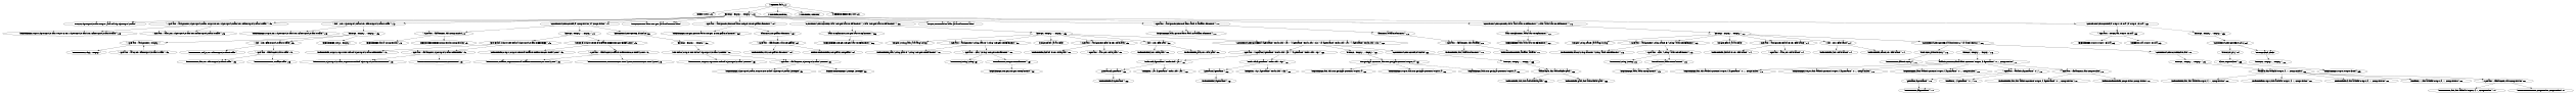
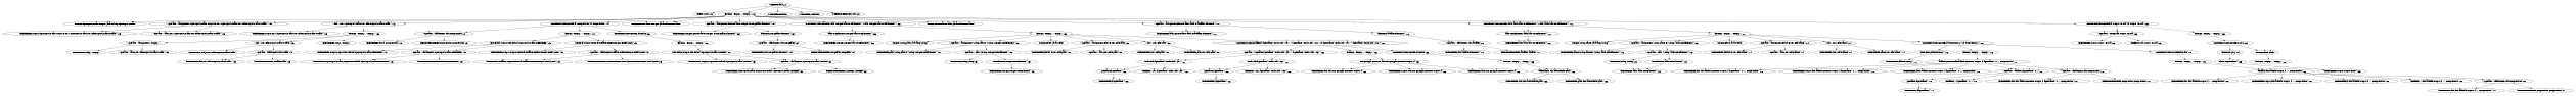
  digraph {
    n1 [label=<(METHOD,link)<SUB>144</SUB>>]
    n2 [label=<(PARAM,this)<SUB>144</SUB>>]
    n3 [label=<(BLOCK,&lt;empty&gt;,&lt;empty&gt;)<SUB>144</SUB>>]
    n4 [label=<(MODIFIER,PUBLIC)>]
    n5 [label=<(MODIFIER,VIRTUAL)>]
    n6 [label=<(METHOD_RETURN,void)<SUB>144</SUB>>]
    n7 [label=<(LOCAL,ZipOutputStream output: java.util.zip.ZipOutputStream)>]
    n8 [label=<(&lt;operator&gt;.assignment,ZipOutputStream output = new ZipOutputStream(new FileOutputStream(outfile)))<SUB>145</SUB>>]
    n9 [label=<(&lt;init&gt;,new ZipOutputStream(new FileOutputStream(outfile)))<SUB>142</SUB>>]
    n10 [label=<(CONTROL_STRUCTURE,if (compression),if (compression))<SUB>147</SUB>>]
    n11 [label=<(LOCAL,Enumeration merges: java.util.Enumeration)>]
    n12 [label=<(&lt;operator&gt;.assignment,Enumeration merges = mergefiles.elements())<SUB>154</SUB>>]
    n13 [label=<(CONTROL_STRUCTURE,while (merges.hasMoreElements()),while (merges.hasMoreElements()))<SUB>156</SUB>>]
    n14 [label=<(LOCAL,Enumeration adds: java.util.Enumeration)>]
    n15 [label=<(&lt;operator&gt;.assignment,Enumeration adds = addfiles.elements())<SUB>170</SUB>>]
    n16 [label=<(CONTROL_STRUCTURE,while (adds.hasMoreElements()),while (adds.hasMoreElements()))<SUB>172</SUB>>]
    n17 [label=<(CONTROL_STRUCTURE,if (output != null),if (output != null))<SUB>183</SUB>>]
    n18 [label=<(IDENTIFIER,output,ZipOutputStream output = new ZipOutputStream(new FileOutputStream(outfile)))<SUB>145</SUB>>]
    n19 [label=<(&lt;operator&gt;.alloc,new ZipOutputStream(new FileOutputStream(outfile)))<SUB>145</SUB>>]
    n20 [label=<(IDENTIFIER,output,new ZipOutputStream(new FileOutputStream(outfile)))<SUB>145</SUB>>]
    n21 [label=<(BLOCK,&lt;empty&gt;,&lt;empty&gt;)<SUB>145</SUB>>]
    n22 [label=<(&lt;operator&gt;.fieldAccess,this.compression)<SUB>147</SUB>>]
    n23 [label=<(BLOCK,&lt;empty&gt;,&lt;empty&gt;)<SUB>147</SUB>>]
    n24 [label=<(CONTROL_STRUCTURE,else,else)<SUB>150</SUB>>]
    n25 [label=<(IDENTIFIER,merges,Enumeration merges = mergefiles.elements())<SUB>154</SUB>>]
    n26 [label=<(elements,mergefiles.elements())<SUB>154</SUB>>]
    n27 [label=<(hasMoreElements,merges.hasMoreElements())<SUB>156</SUB>>]
    n28 [label=<(BLOCK,&lt;empty&gt;,&lt;empty&gt;)<SUB>156</SUB>>]
    n29 [label=<(IDENTIFIER,adds,Enumeration adds = addfiles.elements())<SUB>170</SUB>>]
    n30 [label=<(elements,addfiles.elements())<SUB>170</SUB>>]
    n31 [label=<(hasMoreElements,adds.hasMoreElements())<SUB>172</SUB>>]
    n32 [label=<(BLOCK,&lt;empty&gt;,&lt;empty&gt;)<SUB>172</SUB>>]
    n33 [label=<(&lt;operator&gt;.notEquals,output != null)<SUB>183</SUB>>]
    n34 [label=<(BLOCK,&lt;empty&gt;,&lt;empty&gt;)<SUB>183</SUB>>]
    n35 [label=<(&lt;operator&gt;.assignment,&lt;empty&gt;)>]
    n36 [label=<(&lt;init&gt;,new FileOutputStream(outfile))<SUB>145</SUB>>]
    n37 [label=<(IDENTIFIER,$obj2,&lt;empty&gt;)>]
    n38 [label=<(IDENTIFIER,$obj2,&lt;empty&gt;)>]
    n39 [label=<(&lt;operator&gt;.alloc,new FileOutputStream(outfile))<SUB>145</SUB>>]
    n40 [label=<(IDENTIFIER,$obj2,new FileOutputStream(outfile))>]
    n41 [label=<(&lt;operator&gt;.fieldAccess,this.outfile)<SUB>145</SUB>>]
    n42 [label=<(IDENTIFIER,this,new FileOutputStream(outfile))<SUB>145</SUB>>]
    n43 [label=<(FIELD_IDENTIFIER,outfile,outfile)<SUB>145</SUB>>]
    n44 [label=<(IDENTIFIER,this,if (compression))<SUB>147</SUB>>]
    n45 [label=<(FIELD_IDENTIFIER,compression,compression)<SUB>147</SUB>>]
    n46 [label=<(setMethod,output.setMethod(ZipOutputStream.DEFLATED))<SUB>148</SUB>>]
    n47 [label=<(setLevel,output.setLevel(Deflater.DEFAULT_COMPRESSION))<SUB>149</SUB>>]
    n48 [label=<(BLOCK,&lt;empty&gt;,&lt;empty&gt;)<SUB>150</SUB>>]
    n49 [label=<(IDENTIFIER,output,output.setMethod(ZipOutputStream.DEFLATED))<SUB>148</SUB>>]
    n50 [label=<(&lt;operator&gt;.fieldAccess,ZipOutputStream.DEFLATED)<SUB>148</SUB>>]
    n51 [label=<(IDENTIFIER,output,output.setLevel(Deflater.DEFAULT_COMPRESSION))<SUB>149</SUB>>]
    n52 [label=<(&lt;operator&gt;.fieldAccess,Deflater.DEFAULT_COMPRESSION)<SUB>149</SUB>>]
    n53 [label=<(IDENTIFIER,ZipOutputStream,output.setMethod(ZipOutputStream.DEFLATED))<SUB>148</SUB>>]
    n54 [label=<(FIELD_IDENTIFIER,DEFLATED,DEFLATED)<SUB>148</SUB>>]
    n55 [label=<(IDENTIFIER,Deflater,output.setLevel(Deflater.DEFAULT_COMPRESSION))<SUB>149</SUB>>]
    n56 [label=<(FIELD_IDENTIFIER,DEFAULT_COMPRESSION,DEFAULT_COMPRESSION)<SUB>149</SUB>>]
    n57 [label=<(setMethod,output.setMethod(ZipOutputStream.STORED))<SUB>151</SUB>>]
    n58 [label=<(IDENTIFIER,output,output.setMethod(ZipOutputStream.STORED))<SUB>151</SUB>>]
    n59 [label=<(&lt;operator&gt;.fieldAccess,ZipOutputStream.STORED)<SUB>151</SUB>>]
    n60 [label=<(IDENTIFIER,ZipOutputStream,output.setMethod(ZipOutputStream.STORED))<SUB>151</SUB>>]
    n61 [label=<(FIELD_IDENTIFIER,STORED,STORED)<SUB>151</SUB>>]
    n62 [label=<(&lt;operator&gt;.fieldAccess,this.mergefiles)<SUB>154</SUB>>]
    n63 [label=<(IDENTIFIER,this,mergefiles.elements())<SUB>154</SUB>>]
    n64 [label=<(FIELD_IDENTIFIER,mergefiles,mergefiles)<SUB>154</SUB>>]
    n65 [label=<(IDENTIFIER,merges,merges.hasMoreElements())<SUB>156</SUB>>]
    n66 [label=<(LOCAL,String path: java.lang.String)>]
    n67 [label=<(&lt;operator&gt;.assignment,String path = (String) merges.nextElement())<SUB>157</SUB>>]
    n68 [label=<(LOCAL,File f: java.io.File)>]
    n69 [label=<(&lt;operator&gt;.assignment,File f = new File(path))<SUB>158</SUB>>]
    n70 [label=<(&lt;init&gt;,new File(path))<SUB>158</SUB>>]
    n71 [label=<(CONTROL_STRUCTURE,if (f.getName().endsWith(&quot;.jar&quot;) || f.getName().endsWith(&quot;.zip&quot;)),if (f.getName().endsWith(&quot;.jar&quot;) || f.getName().endsWith(&quot;.zip&quot;)))<SUB>160</SUB>>]
    n72 [label=<(IDENTIFIER,path,String path = (String) merges.nextElement())<SUB>157</SUB>>]
    n73 [label=<(&lt;operator&gt;.cast,(String) merges.nextElement())<SUB>157</SUB>>]
    n74 [label=<(IDENTIFIER,f,File f = new File(path))<SUB>158</SUB>>]
    n75 [label=<(&lt;operator&gt;.alloc,new File(path))<SUB>158</SUB>>]
    n76 [label=<(IDENTIFIER,f,new File(path))<SUB>158</SUB>>]
    n77 [label=<(IDENTIFIER,path,new File(path))<SUB>158</SUB>>]
    n78 [label=<(&lt;operator&gt;.logicalOr,f.getName().endsWith(&quot;.jar&quot;) || f.getName().endsWith(&quot;.zip&quot;))<SUB>160</SUB>>]
    n79 [label=<(BLOCK,&lt;empty&gt;,&lt;empty&gt;)<SUB>160</SUB>>]
    n80 [label=<(CONTROL_STRUCTURE,else,else)<SUB>163</SUB>>]
    n81 [label=<(TYPE_REF,String,String)<SUB>157</SUB>>]
    n82 [label=<(nextElement,merges.nextElement())<SUB>157</SUB>>]
    n83 [label=<(IDENTIFIER,merges,merges.nextElement())<SUB>157</SUB>>]
    n84 [label=<(endsWith,f.getName().endsWith(&quot;.jar&quot;))<SUB>160</SUB>>]
    n85 [label=<(endsWith,f.getName().endsWith(&quot;.zip&quot;))<SUB>160</SUB>>]
    n86 [label=<(mergeZipJarContents,this.mergeZipJarContents(output, f))<SUB>462</SUB>>]
    n87 [label=<(BLOCK,&lt;empty&gt;,&lt;empty&gt;)<SUB>163</SUB>>]
    n88 [label=<(getName,f.getName())<SUB>160</SUB>>]
    n89 [label=<(LITERAL,&quot;.jar&quot;,f.getName().endsWith(&quot;.jar&quot;))<SUB>160</SUB>>]
    n90 [label=<(getName,f.getName())<SUB>160</SUB>>]
    n91 [label=<(LITERAL,&quot;.zip&quot;,f.getName().endsWith(&quot;.zip&quot;))<SUB>160</SUB>>]
    n92 [label=<(IDENTIFIER,f,f.getName())<SUB>160</SUB>>]
    n93 [label=<(IDENTIFIER,f,f.getName())<SUB>160</SUB>>]
    n94 [label=<(IDENTIFIER,this,this.mergeZipJarContents(output, f))<SUB>162</SUB>>]
    n95 [label=<(IDENTIFIER,output,this.mergeZipJarContents(output, f))<SUB>162</SUB>>]
    n96 [label=<(IDENTIFIER,f,this.mergeZipJarContents(output, f))<SUB>162</SUB>>]
    n97 [label=<(addAddFile,this.addAddFile(path))<SUB>166</SUB>>]
    n98 [label=<(IDENTIFIER,this,this.addAddFile(path))<SUB>166</SUB>>]
    n99 [label=<(IDENTIFIER,path,this.addAddFile(path))<SUB>166</SUB>>]
    n100 [label=<(&lt;operator&gt;.fieldAccess,this.addfiles)<SUB>170</SUB>>]
    n101 [label=<(IDENTIFIER,this,addfiles.elements())<SUB>170</SUB>>]
    n102 [label=<(FIELD_IDENTIFIER,addfiles,addfiles)<SUB>170</SUB>>]
    n103 [label=<(IDENTIFIER,adds,adds.hasMoreElements())<SUB>172</SUB>>]
    n104 [label=<(LOCAL,String name: java.lang.String)>]
    n105 [label=<(&lt;operator&gt;.assignment,String name = (String) adds.nextElement())<SUB>173</SUB>>]
    n106 [label=<(LOCAL,File f: java.io.File)>]
    n107 [label=<(&lt;operator&gt;.assignment,File f = new File(name))<SUB>174</SUB>>]
    n108 [label=<(&lt;init&gt;,new File(name))<SUB>174</SUB>>]
    n109 [label=<(CONTROL_STRUCTURE,if (f.isDirectory()),if (f.isDirectory()))<SUB>176</SUB>>]
    n110 [label=<(IDENTIFIER,name,String name = (String) adds.nextElement())<SUB>173</SUB>>]
    n111 [label=<(&lt;operator&gt;.cast,(String) adds.nextElement())<SUB>173</SUB>>]
    n112 [label=<(IDENTIFIER,f,File f = new File(name))<SUB>174</SUB>>]
    n113 [label=<(&lt;operator&gt;.alloc,new File(name))<SUB>174</SUB>>]
    n114 [label=<(IDENTIFIER,f,new File(name))<SUB>174</SUB>>]
    n115 [label=<(IDENTIFIER,name,new File(name))<SUB>174</SUB>>]
    n116 [label=<(isDirectory,f.isDirectory())<SUB>176</SUB>>]
    n117 [label=<(BLOCK,&lt;empty&gt;,&lt;empty&gt;)<SUB>176</SUB>>]
    n118 [label=<(CONTROL_STRUCTURE,else,else)<SUB>179</SUB>>]
    n119 [label=<(TYPE_REF,String,String)<SUB>173</SUB>>]
    n120 [label=<(nextElement,adds.nextElement())<SUB>173</SUB>>]
    n121 [label=<(IDENTIFIER,adds,adds.nextElement())<SUB>173</SUB>>]
    n122 [label=<(IDENTIFIER,f,f.isDirectory())<SUB>176</SUB>>]
    n123 [label=<(addDirContents,this.addDirContents(output, f, f.getName() + '/', compression))<SUB>178</SUB>>]
    n124 [label=<(BLOCK,&lt;empty&gt;,&lt;empty&gt;)<SUB>179</SUB>>]
    n125 [label=<(IDENTIFIER,this,this.addDirContents(output, f, f.getName() + '/', compression))<SUB>178</SUB>>]
    n126 [label=<(IDENTIFIER,output,this.addDirContents(output, f, f.getName() + '/', compression))<SUB>178</SUB>>]
    n127 [label=<(IDENTIFIER,f,this.addDirContents(output, f, f.getName() + '/', compression))<SUB>178</SUB>>]
    n128 [label=<(&lt;operator&gt;.addition,f.getName() + '/')<SUB>178</SUB>>]
    n129 [label=<(&lt;operator&gt;.fieldAccess,this.compression)<SUB>178</SUB>>]
    n130 [label=<(getName,f.getName())<SUB>178</SUB>>]
    n131 [label=<(LITERAL,'/',f.getName() + '/')<SUB>178</SUB>>]
    n132 [label=<(IDENTIFIER,this,this.addDirContents(output, f, f.getName() + '/', compression))<SUB>178</SUB>>]
    n133 [label=<(FIELD_IDENTIFIER,compression,compression)<SUB>178</SUB>>]
    n134 [label=<(IDENTIFIER,f,f.getName())<SUB>178</SUB>>]
    n135 [label=<(addFile,this.addFile(output, f, &quot;&quot;, compression))<SUB>180</SUB>>]
    n136 [label=<(IDENTIFIER,this,this.addFile(output, f, &quot;&quot;, compression))<SUB>180</SUB>>]
    n137 [label=<(IDENTIFIER,output,this.addFile(output, f, &quot;&quot;, compression))<SUB>180</SUB>>]
    n138 [label=<(IDENTIFIER,f,this.addFile(output, f, &quot;&quot;, compression))<SUB>180</SUB>>]
    n139 [label=<(LITERAL,&quot;&quot;,this.addFile(output, f, &quot;&quot;, compression))<SUB>180</SUB>>]
    n140 [label=<(&lt;operator&gt;.fieldAccess,this.compression)<SUB>180</SUB>>]
    n141 [label=<(IDENTIFIER,this,this.addFile(output, f, &quot;&quot;, compression))<SUB>180</SUB>>]
    n142 [label=<(FIELD_IDENTIFIER,compression,compression)<SUB>180</SUB>>]
    n143 [label=<(IDENTIFIER,output,output != null)<SUB>183</SUB>>]
    n144 [label=<(LITERAL,null,output != null)<SUB>183</SUB>>]
    n145 [label=<(CONTROL_STRUCTURE,try,try)<SUB>184</SUB>>]
    n146 [label=<(BLOCK,try,try)<SUB>184</SUB>>]
    n147 [label=<(BLOCK,catch,catch)>]
    n148 [label=<(close,output.close())<SUB>185</SUB>>]
    n149 [label=<(BLOCK,&lt;empty&gt;,&lt;empty&gt;)<SUB>186</SUB>>]
    n150 [label=<(IDENTIFIER,output,output.close())<SUB>185</SUB>>]
    n1 -> n2
    n1 -> n3
    n1 -> n4
    n1 -> n5
    n1 -> n6
    n3 -> n7
    n3 -> n8
    n3 -> n9
    n3 -> n10
    n3 -> n11
    n3 -> n12
    n3 -> n13
    n3 -> n14
    n3 -> n15
    n3 -> n16
    n3 -> n17
    n8 -> n18
    n8 -> n19
    n9 -> n20
    n9 -> n21
    n10 -> n22
    n10 -> n23
    n10 -> n24
    n12 -> n25
    n12 -> n26
    n13 -> n27
    n13 -> n28
    n15 -> n29
    n15 -> n30
    n16 -> n31
    n16 -> n32
    n17 -> n33
    n17 -> n34
    n21 -> n35
    n21 -> n36
    n21 -> n37
    n22 -> n44
    n22 -> n45
    n23 -> n46
    n23 -> n47
    n24 -> n48
    n26 -> n62
    n27 -> n65
    n28 -> n66
    n28 -> n67
    n28 -> n68
    n28 -> n69
    n28 -> n70
    n28 -> n71
    n30 -> n100
    n31 -> n103
    n32 -> n104
    n32 -> n105
    n32 -> n106
    n32 -> n107
    n32 -> n108
    n32 -> n109
    n33 -> n143
    n33 -> n144
    n34 -> n145
    n35 -> n38
-   n39 -> n35
+   n35 -> n39
    n36 -> n40
    n36 -> n41
    n41 -> n42
    n41 -> n43
    n46 -> n49
    n46 -> n50
    n47 -> n51
    n47 -> n52
    n48 -> n57
    n50 -> n53
    n50 -> n54
    n52 -> n55
    n52 -> n56
    n57 -> n58
    n57 -> n59
    n59 -> n60
    n59 -> n61
    n62 -> n63
    n62 -> n64
    n67 -> n72
    n67 -> n73
    n69 -> n74
    n69 -> n75
    n70 -> n76
    n70 -> n77
    n71 -> n78
    n71 -> n79
    n71 -> n80
    n73 -> n81
    n73 -> n82
    n78 -> n84
    n78 -> n85
    n79 -> n86
    n80 -> n87
    n82 -> n83
    n84 -> n88
    n84 -> n89
    n85 -> n90
    n85 -> n91
    n86 -> n94
    n86 -> n95
    n86 -> n96
    n87 -> n97
    n88 -> n92
    n90 -> n93
    n97 -> n98
    n97 -> n99
    n100 -> n101
    n100 -> n102
    n105 -> n110
    n105 -> n111
    n107 -> n112
    n107 -> n113
    n108 -> n114
    n108 -> n115
    n109 -> n116
    n109 -> n117
    n109 -> n118
    n111 -> n119
    n111 -> n120
    n116 -> n122
    n117 -> n123
    n118 -> n124
    n120 -> n121
    n123 -> n125
    n123 -> n126
    n123 -> n127
    n123 -> n128
    n123 -> n129
    n124 -> n135
    n128 -> n130
    n128 -> n131
    n129 -> n132
    n129 -> n133
    n130 -> n134
    n135 -> n136
    n135 -> n137
    n135 -> n138
    n135 -> n139
    n135 -> n140
    n140 -> n141
    n140 -> n142
    n145 -> n146
    n145 -> n147
    n146 -> n148
    n147 -> n149
    n148 -> n150
  }
